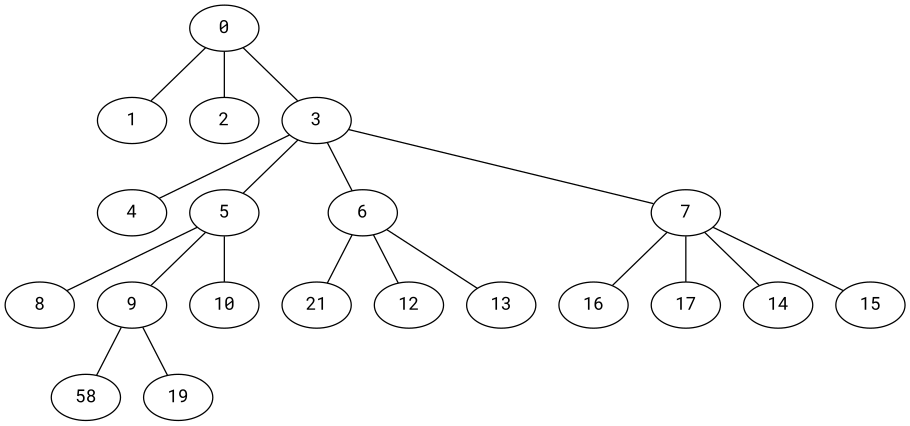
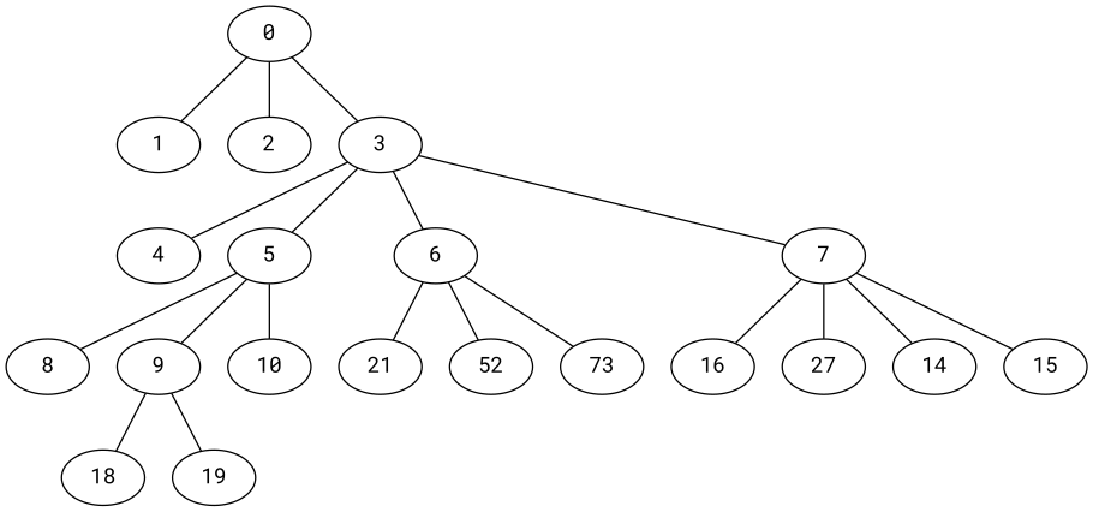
  graph {
    fontname="Roboto Mono"
    node [fontname="Roboto Mono"]
    edge [fontname="Roboto Mono"]
    0
    1
    2
    3
    4
    5
    6
    7
    8
    9
    10
    n12 [label=21]
-   12
-   13
+   12 [label=52]
+   13 [label=73]
    16
-   17
+   17 [label=27]
    14
    15
-   18 [label=58]
+   18
    19
    0 -- 1
    0 -- 2
    0 -- 3
    3 -- 4
    3 -- 5
    3 -- 6
    3 -- 7
    5 -- 8
    5 -- 9
    5 -- 10
    6 -- n12
    6 -- 12
    6 -- 13
    7 -- 16
    7 -- 17
    7 -- 14
    7 -- 15
    9 -- 18
    9 -- 19
  }
